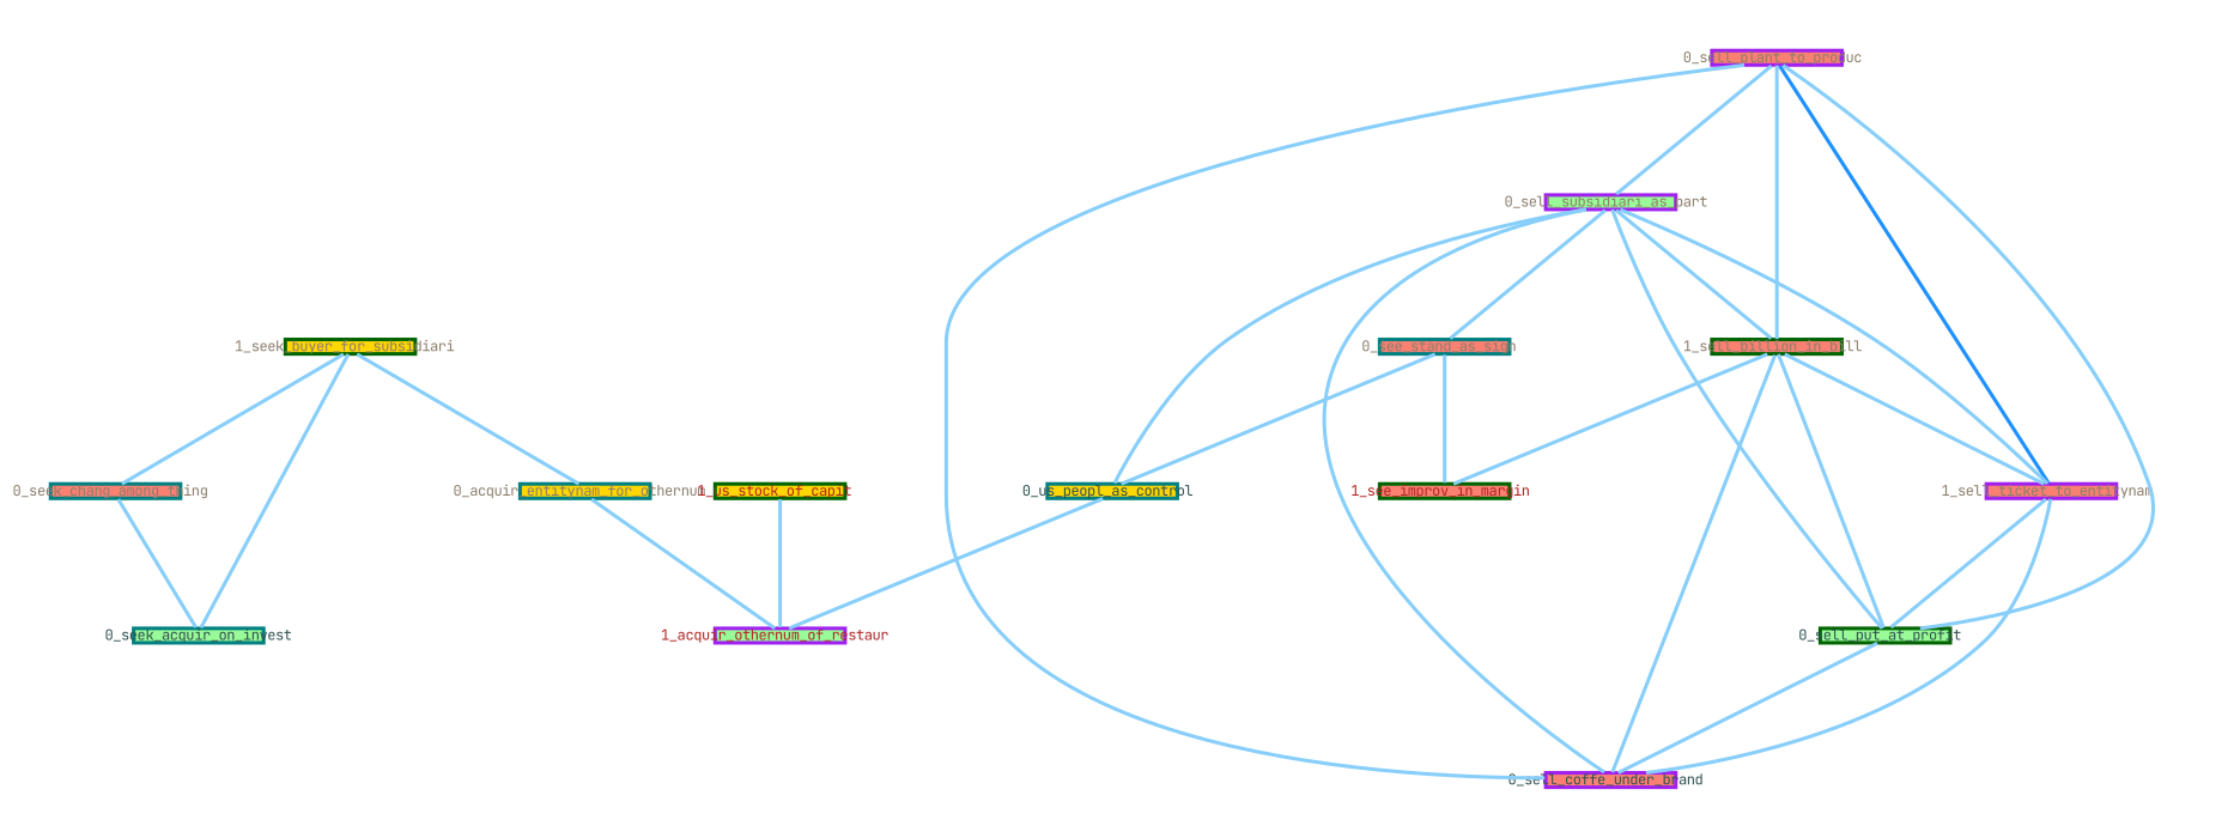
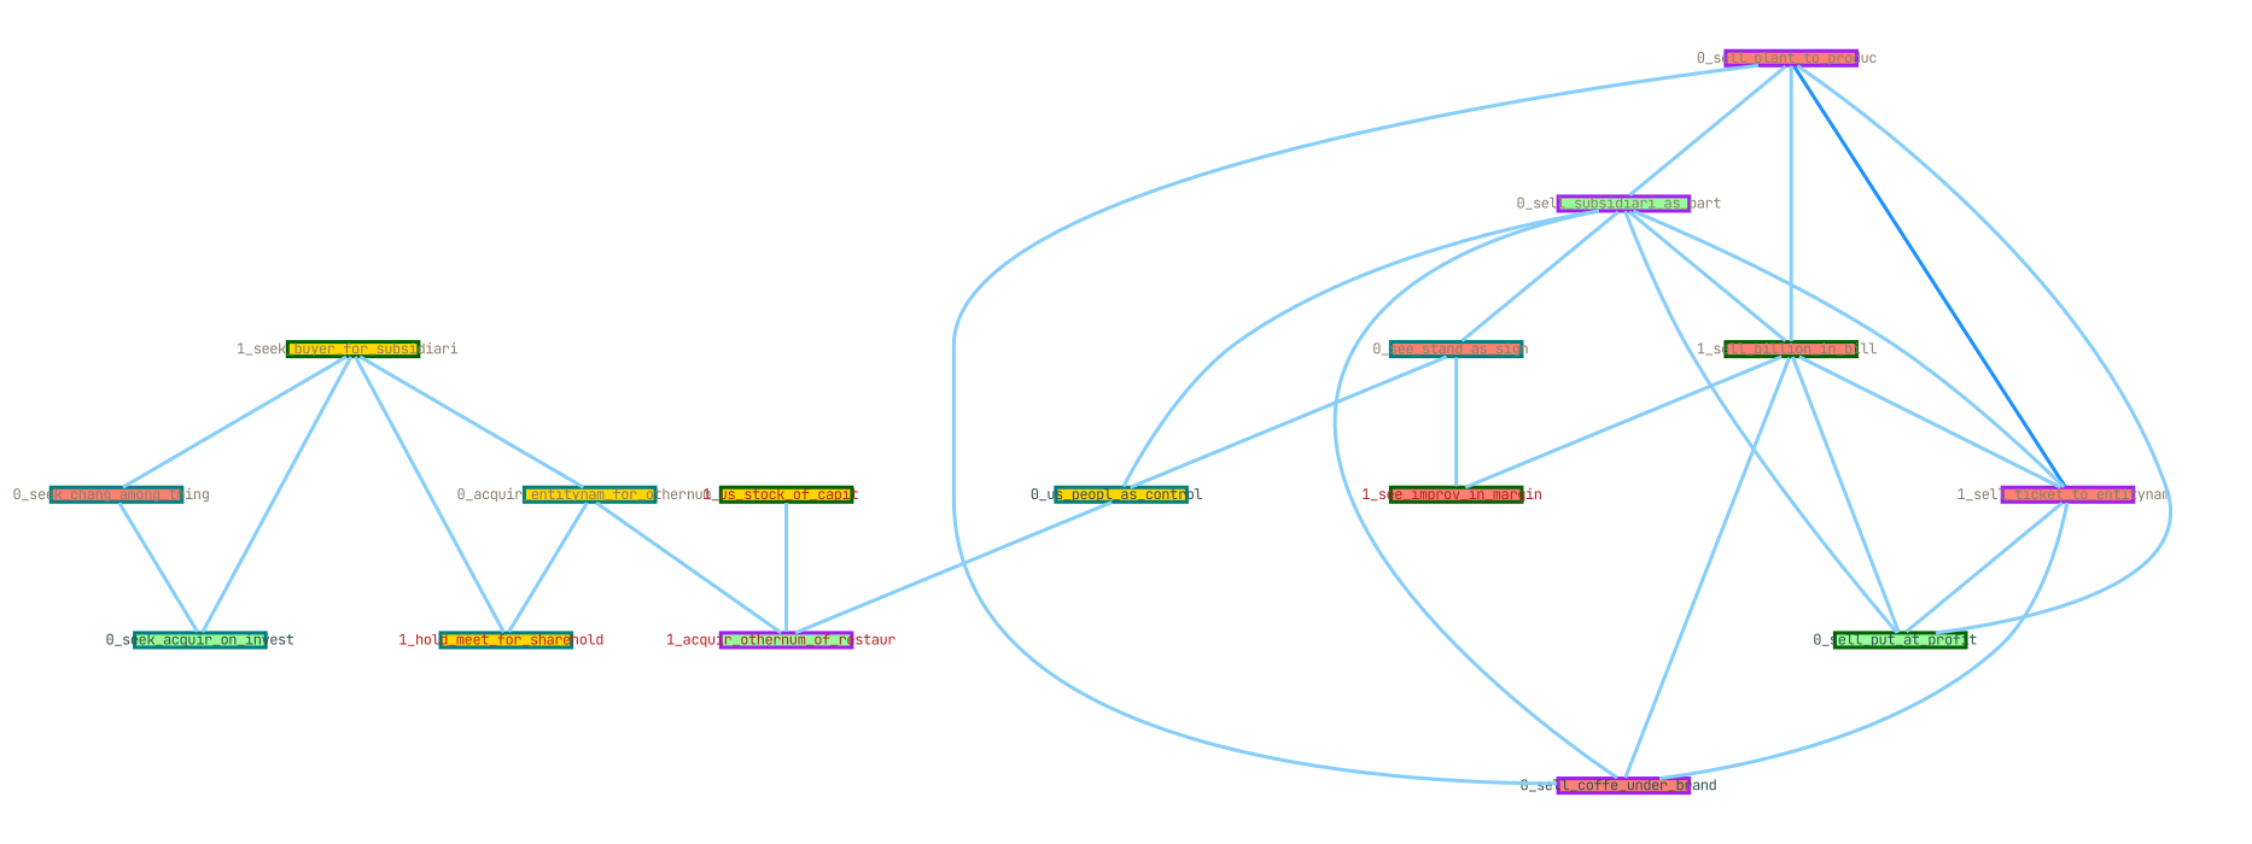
  graph {
    fontname="JetBrains Mono"
    node [color=teal fillcolor=salmon fixedsize=true fontcolor="#8b7d6b" fontname="JetBrains Mono" fontsize=4 shape=polygon style=filled]
    edge [color="#87cefa" fontname="JetBrains Mono" w=1]
    "1_seek_buyer_for_subsidiari " [color=darkgreen fillcolor=gold height=.06 width=.5]
    "0_acquir_entitynam_for_othernum " [fillcolor=gold height=.06 width=.5]
    "0_sell_plant_to_produc " [color=purple height=.06 width=.5]
    "0_sell_subsidiari_as_part " [color=purple fillcolor=palegreen height=.06 width=.5]
    "0_seek_chang_among_thing " [height=.06 width=.5]
    "0_see_stand_as_sign " [height=.06 width=.5]
    "1_sell_billion_in_bill " [color=darkgreen height=.06 width=.5]
    "1_sell_ticket_to_entitynam " [color=purple height=.06 width=.5]
    "1_us_stock_of_capit " [color=darkgreen fillcolor=gold fontcolor="#b22222" height=.06 width=.5]
    "1_see_improv_in_margin " [color=darkgreen fontcolor="#b22222" height=.06 width=.5]
+   "1_hold_meet_for_sharehold " [fillcolor=gold fontcolor="#b22222" height=.06 width=.5]
    "1_acquir_othernum_of_restaur " [color=purple fillcolor=palegreen fontcolor="#b22222" height=.06 width=.5]
    n13 [fillcolor=palegreen fontcolor="#2f4f4f" height=.06 label="0_seek_acquir_on_invest" width=.5]
    "0_sell_put_at_profit " [color=darkgreen fillcolor=palegreen fontcolor="#2f4f4f" height=.06 width=.5]
    "0_sell_coffe_under_brand " [color=purple fontcolor="#2f4f4f" height=.06 width=.5]
    "0_us_peopl_as_control " [fillcolor=gold fontcolor="#2f4f4f" height=.06 width=.5]
    subgraph sub_1 {
      "1_seek_buyer_for_subsidiari "
      "0_acquir_entitynam_for_othernum "
      "0_sell_plant_to_produc "
      "0_sell_subsidiari_as_part "
      "0_seek_chang_among_thing "
      "0_see_stand_as_sign "
      "1_sell_billion_in_bill "
      "1_sell_ticket_to_entitynam "
    }
    subgraph sub_2 {
      "1_us_stock_of_capit "
      "1_see_improv_in_margin "
+     "1_hold_meet_for_sharehold "
      "1_acquir_othernum_of_restaur "
    }
    "1_seek_buyer_for_subsidiari " -- "0_acquir_entitynam_for_othernum "
    "1_seek_buyer_for_subsidiari " -- "0_seek_chang_among_thing "
+   "1_seek_buyer_for_subsidiari " -- "1_hold_meet_for_sharehold "
    "1_seek_buyer_for_subsidiari " -- n13
+   "0_acquir_entitynam_for_othernum " -- "1_hold_meet_for_sharehold "
    "0_acquir_entitynam_for_othernum " -- "1_acquir_othernum_of_restaur "
    "0_sell_plant_to_produc " -- "0_sell_subsidiari_as_part "
    "0_sell_plant_to_produc " -- "1_sell_billion_in_bill "
    "0_sell_plant_to_produc " -- "1_sell_ticket_to_entitynam " [color="#1e90ff" w=2]
    "0_sell_plant_to_produc " -- "0_sell_put_at_profit "
    "0_sell_plant_to_produc " -- "0_sell_coffe_under_brand "
    "0_sell_subsidiari_as_part " -- "0_see_stand_as_sign "
    "0_sell_subsidiari_as_part " -- "1_sell_billion_in_bill "
    "0_sell_subsidiari_as_part " -- "1_sell_ticket_to_entitynam "
    "0_sell_subsidiari_as_part " -- "0_sell_put_at_profit "
    "0_sell_subsidiari_as_part " -- "0_sell_coffe_under_brand "
    "0_sell_subsidiari_as_part " -- "0_us_peopl_as_control "
    "0_seek_chang_among_thing " -- n13
    "0_see_stand_as_sign " -- "1_see_improv_in_margin "
    "0_see_stand_as_sign " -- "0_us_peopl_as_control "
    "1_sell_billion_in_bill " -- "1_sell_ticket_to_entitynam "
    "1_sell_billion_in_bill " -- "1_see_improv_in_margin "
    "1_sell_billion_in_bill " -- "0_sell_put_at_profit "
    "1_sell_billion_in_bill " -- "0_sell_coffe_under_brand "
    "1_sell_ticket_to_entitynam " -- "0_sell_put_at_profit "
    "1_sell_ticket_to_entitynam " -- "0_sell_coffe_under_brand "
    "1_us_stock_of_capit " -- "1_acquir_othernum_of_restaur "
-   "0_sell_put_at_profit " -- "0_sell_coffe_under_brand "
    "0_us_peopl_as_control " -- "1_acquir_othernum_of_restaur "
  }
